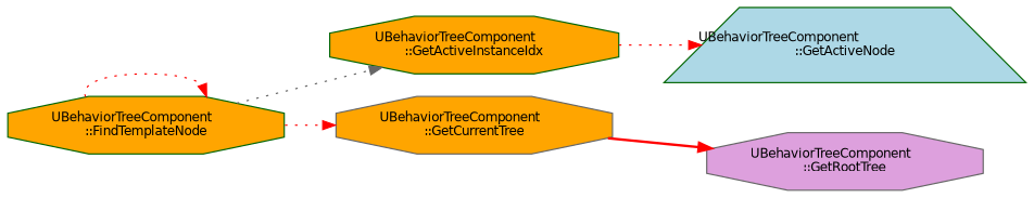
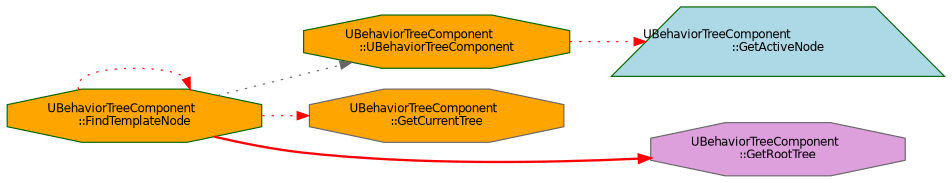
  digraph {
    rankdir=LR
    node [color=darkgreen fillcolor=orange fontname=Helvetica fontsize=10 shape=octagon style=filled]
    edge [color=red fontname=Helvetica fontsize=10 labelfontname=Helvetica labelfontsize=10 style=dotted]
    n1 [fontcolor=black height=0.2 label="UBehaviorTreeComponent\l::FindTemplateNode" width=0.4]
-   n2 [height=0.2 label="UBehaviorTreeComponent\l::GetActiveInstanceIdx" width=0.4]
+   n2 [height=0.2 label="UBehaviorTreeComponent\l::UBehaviorTreeComponent" width=0.4]
    n3 [color=gray40 height=0.2 label="UBehaviorTreeComponent\l::GetCurrentTree" width=0.4]
    n4 [color=gray40 fillcolor=plum height=0.2 label="UBehaviorTreeComponent\l::GetRootTree" width=0.4]
    n5 [fillcolor=lightblue height=0.2 label="UBehaviorTreeComponent\l::GetActiveNode" shape=trapezium width=0.4]
    n1 -> n1
    n1 -> n2 [color=gray40]
    n1 -> n3
-   n3 -> n4 [style=bold]
+   n1 -> n4 [style=bold]
    n2 -> n5
  }
